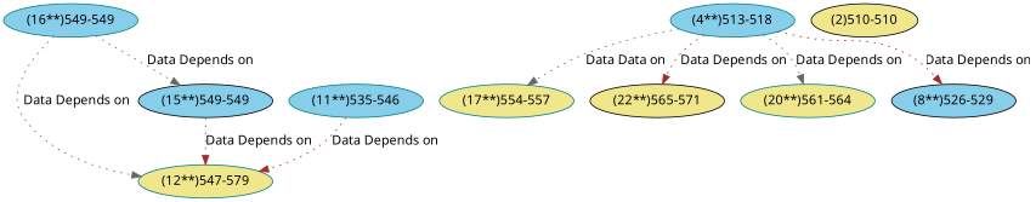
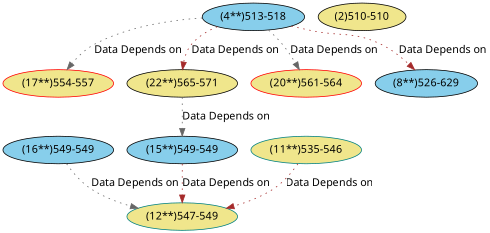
  digraph {
    fontname="Noto Sans"
    node [color=black fillcolor=khaki fontname="Noto Sans" style=filled]
    edge [color=gray40 fontname="Noto Sans" style=dotted]
-   n1 [color=teal label="(12**)547-579"]
-   n2 [color=teal fillcolor=skyblue label="(16**)549-549"]
+   n1 [color=teal label="(12**)547-549"]
+   n2 [fillcolor=skyblue label="(16**)549-549"]
    n3 [fillcolor=skyblue label="(15**)549-549"]
-   n4 [color=teal fillcolor=skyblue label="(11**)535-546"]
-   n5 [color=teal label="(17**)554-557"]
+   n4 [color=teal label="(11**)535-546"]
+   n5 [color=red label="(17**)554-557"]
    n6 [label="(22**)565-571"]
-   n7 [color=teal label="(20**)561-564"]
-   n8 [color=teal fillcolor=skyblue label="(4**)513-518"]
-   n9 [fillcolor=skyblue label="(8**)526-529"]
+   n7 [color=red label="(20**)561-564"]
+   n8 [fillcolor=skyblue label="(4**)513-518"]
+   n9 [fillcolor=skyblue label="(8**)526-629"]
    n10 [label="(2)510-510"]
    n2 -> n1 [label="Data Depends on"]
-   n2 -> n3 [label="Data Depends on"]
+   n6 -> n3 [label="Data Depends on"]
    n3 -> n1 [color=brown label="Data Depends on"]
    n4 -> n1 [color=brown label="Data Depends on"]
-   n8 -> n5 [label="Data Data on"]
+   n8 -> n5 [label="Data Depends on"]
    n8 -> n6 [color=brown label="Data Depends on"]
    n8 -> n7 [label="Data Depends on"]
    n8 -> n9 [color=brown label="Data Depends on"]
  }
